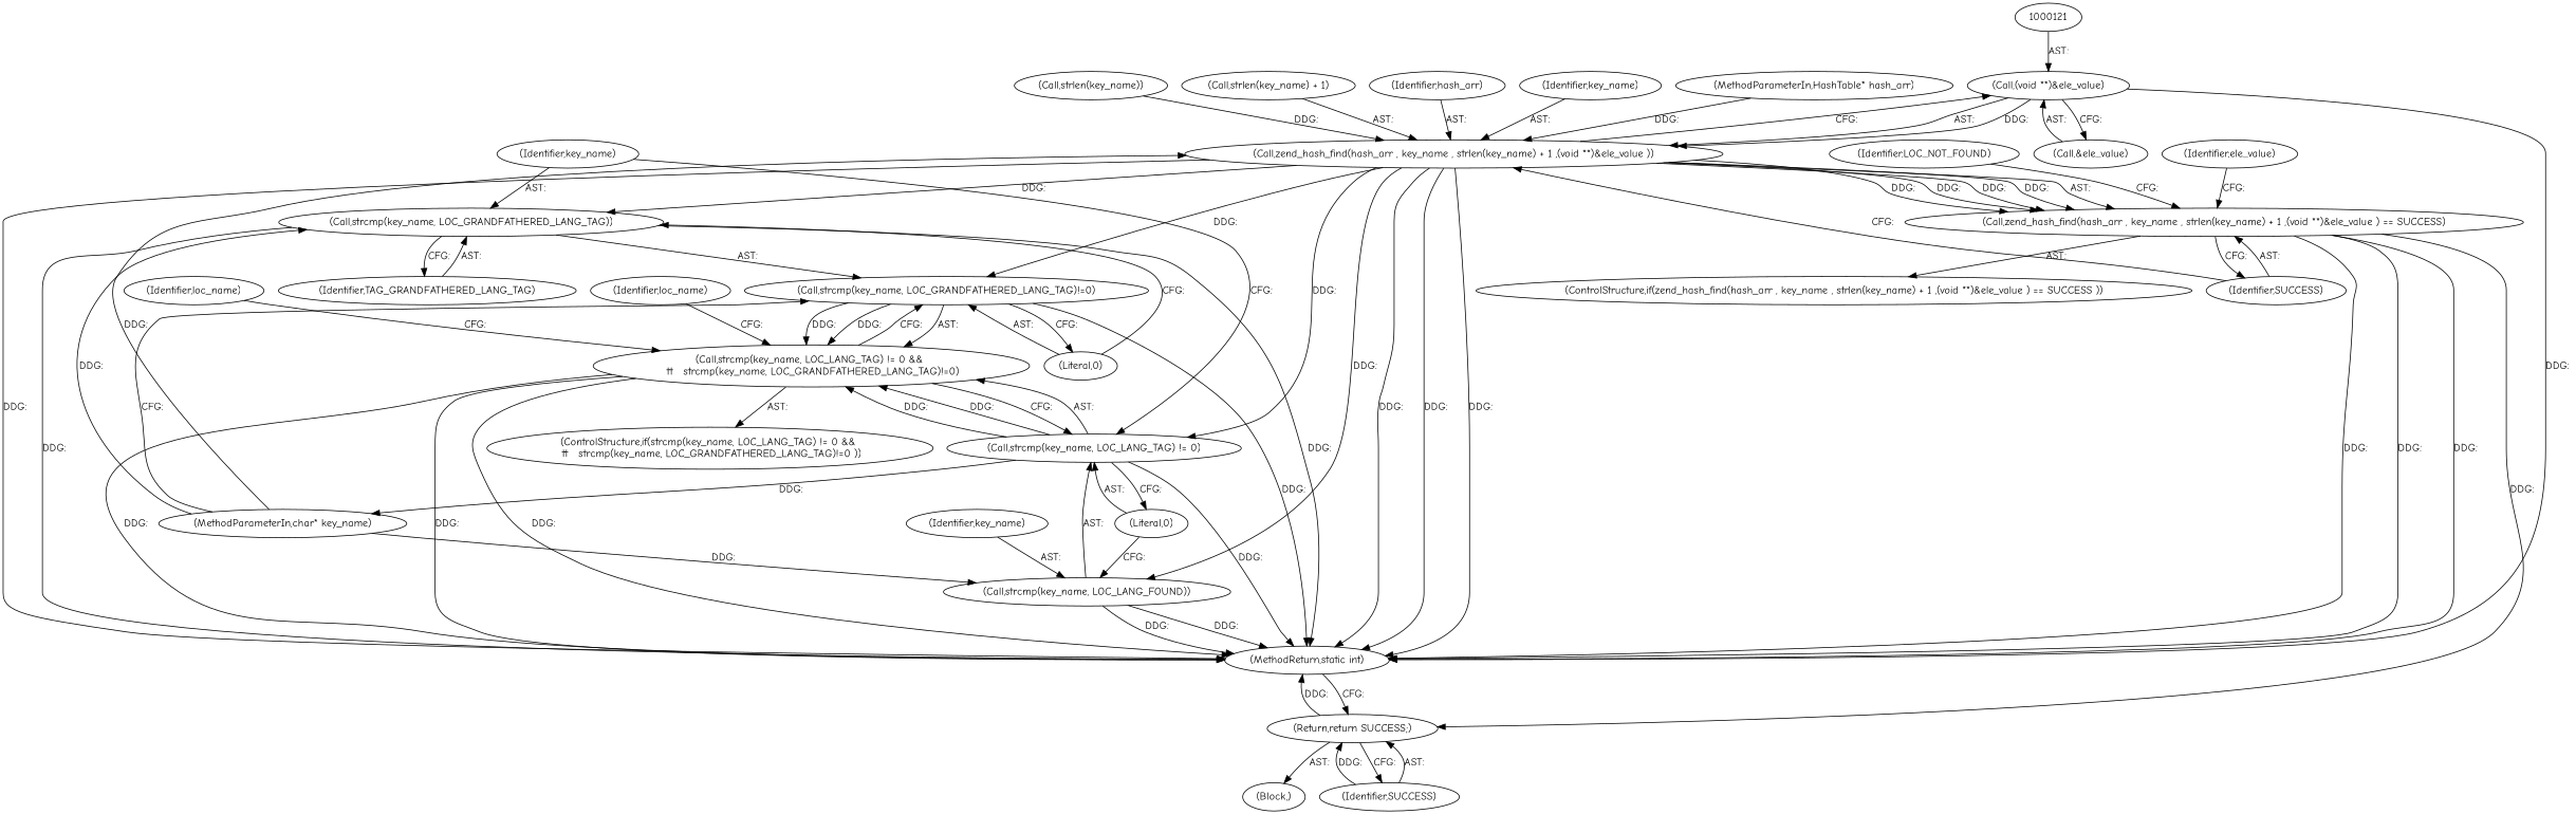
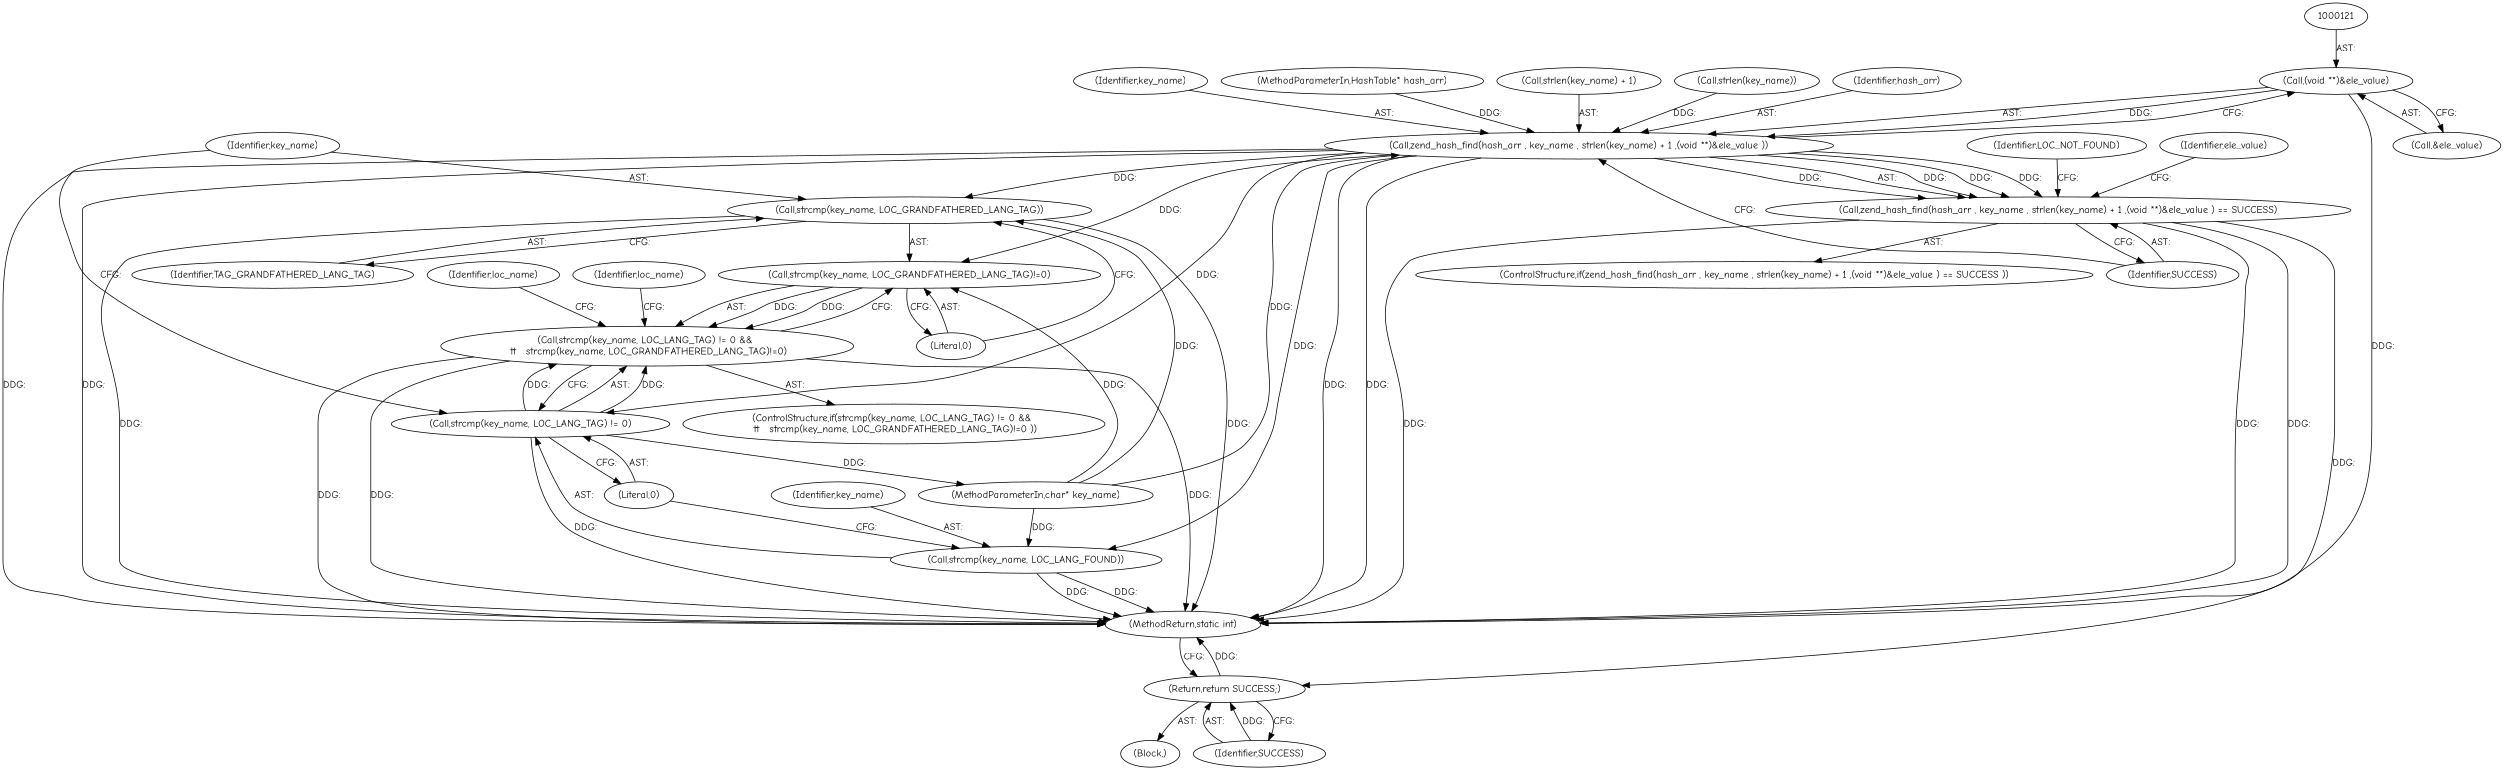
  digraph {
    fontname="Comic Neue"
    node [fontname="Comic Neue"]
    edge [fontname="Comic Neue"]
    n1 [label="(Call,(void **)&ele_value)"]
    n2 [label="(Call,zend_hash_find(hash_arr , key_name , strlen(key_name) + 1 ,(void **)&ele_value ))"]
    n3 [label="(Call,&ele_value)"]
    n4 [label="(MethodReturn,static int)"]
    n5 [label="(Call,zend_hash_find(hash_arr , key_name , strlen(key_name) + 1 ,(void **)&ele_value ) == SUCCESS)"]
    n6 [label="(Call,strcmp(key_name, LOC_LANG_TAG) != 0)"]
    n7 [label="(Call,strcmp(key_name, LOC_LANG_FOUND))"]
    n8 [label="(Call,strcmp(key_name, LOC_GRANDFATHERED_LANG_TAG)!=0)"]
    n9 [label="(Call,strcmp(key_name, LOC_GRANDFATHERED_LANG_TAG))"]
    n10 [label="(Return,return SUCCESS;)"]
    n11 [label="(ControlStructure,if(zend_hash_find(hash_arr , key_name , strlen(key_name) + 1 ,(void **)&ele_value ) == SUCCESS ))"]
    n12 [label="(Identifier,SUCCESS)"]
    n13 [label="(Call,strcmp(key_name, LOC_LANG_TAG) != 0 && \n \t\t   strcmp(key_name, LOC_GRANDFATHERED_LANG_TAG)!=0)"]
    n14 [label="(Literal,0)"]
    n15 [label="(MethodParameterIn,char* key_name)"]
    n16 [label="(Literal,0)"]
    n17 [label="(Identifier,TAG_GRANDFATHERED_LANG_TAG)"]
    n18 [label="(Block,)"]
    n19 [label="(Identifier,SUCCESS)"]
    n20 [label="(ControlStructure,if(strcmp(key_name, LOC_LANG_TAG) != 0 && \n \t\t   strcmp(key_name, LOC_GRANDFATHERED_LANG_TAG)!=0 ))"]
    n21 [label="(Call,strlen(key_name) + 1)"]
    n22 [label="(Call,strlen(key_name))"]
    n23 [label="(Identifier,key_name)"]
    n24 [label="(Identifier,LOC_NOT_FOUND)"]
    n25 [label="(Identifier,hash_arr)"]
    n26 [label="(Identifier,key_name)"]
    n27 [label="(Identifier,ele_value)"]
    n28 [label="(Identifier,loc_name)"]
    n29 [label="(Identifier,loc_name)"]
    n30 [label="(Identifier,key_name)"]
    n31 [label="(MethodParameterIn,HashTable* hash_arr)"]
    1000121
    n1 -> n2 [label="AST: "]
    n1 -> n2 [label="DDG: "]
    n1 -> n3 [label="CFG: "]
    n1 -> n4 [label="DDG: "]
    n2 -> n1 [label="CFG: "]
    n2 -> n4 [label="DDG: "]
    n2 -> n4 [label="DDG: "]
    n2 -> n4 [label="DDG: "]
    n2 -> n4 [label="DDG: "]
    n2 -> n5 [label="AST: "]
    n2 -> n5 [label="DDG: "]
    n2 -> n5 [label="DDG: "]
    n2 -> n5 [label="DDG: "]
    n2 -> n5 [label="DDG: "]
    n2 -> n6 [label="DDG: "]
    n2 -> n7 [label="DDG: "]
    n2 -> n8 [label="DDG: "]
    n2 -> n9 [label="DDG: "]
    n3 -> n1 [label="AST: "]
    n4 -> n10 [label="CFG: "]
    n5 -> n4 [label="DDG: "]
    n5 -> n4 [label="DDG: "]
    n5 -> n4 [label="DDG: "]
    n5 -> n10 [label="DDG: "]
    n5 -> n11 [label="AST: "]
    n5 -> n12 [label="CFG: "]
    n6 -> n4 [label="DDG: "]
    n6 -> n13 [label="AST: "]
    n6 -> n13 [label="DDG: "]
    n6 -> n13 [label="DDG: "]
    n6 -> n14 [label="CFG: "]
    n6 -> n15 [label="DDG: "]
    n7 -> n4 [label="DDG: "]
    n7 -> n4 [label="DDG: "]
    n7 -> n6 [label="AST: "]
-   n8 -> n4 [label="DDG: "]
    n8 -> n13 [label="AST: "]
    n8 -> n13 [label="DDG: "]
    n8 -> n13 [label="DDG: "]
    n8 -> n16 [label="CFG: "]
    n9 -> n4 [label="DDG: "]
    n9 -> n4 [label="DDG: "]
    n9 -> n8 [label="AST: "]
    n9 -> n17 [label="CFG: "]
    n10 -> n4 [label="DDG: "]
    n10 -> n18 [label="AST: "]
    n10 -> n19 [label="CFG: "]
    n12 -> n2 [label="CFG: "]
    n12 -> n5 [label="AST: "]
    n13 -> n4 [label="DDG: "]
    n13 -> n4 [label="DDG: "]
    n13 -> n4 [label="DDG: "]
    n13 -> n6 [label="CFG: "]
    n13 -> n8 [label="CFG: "]
    n13 -> n20 [label="AST: "]
    n14 -> n6 [label="AST: "]
    n14 -> n7 [label="CFG: "]
    n15 -> n2 [label="DDG: "]
    n15 -> n7 [label="DDG: "]
-   n15 -> n8 [label="CFG: "]
+   n15 -> n8 [label="DDG: "]
    n15 -> n9 [label="DDG: "]
    n16 -> n8 [label="AST: "]
    n16 -> n9 [label="CFG: "]
    n17 -> n9 [label="AST: "]
    n19 -> n10 [label="AST: "]
    n19 -> n10 [label="DDG: "]
    n21 -> n2 [label="AST: "]
    n22 -> n2 [label="DDG: "]
    n23 -> n7 [label="AST: "]
    n24 -> n5 [label="CFG: "]
    n25 -> n2 [label="AST: "]
    n26 -> n2 [label="AST: "]
    n27 -> n5 [label="CFG: "]
    n28 -> n13 [label="CFG: "]
    n29 -> n13 [label="CFG: "]
    n30 -> n6 [label="CFG: "]
    n30 -> n9 [label="AST: "]
    n31 -> n2 [label="DDG: "]
    1000121 -> n1 [label="AST: "]
  }
